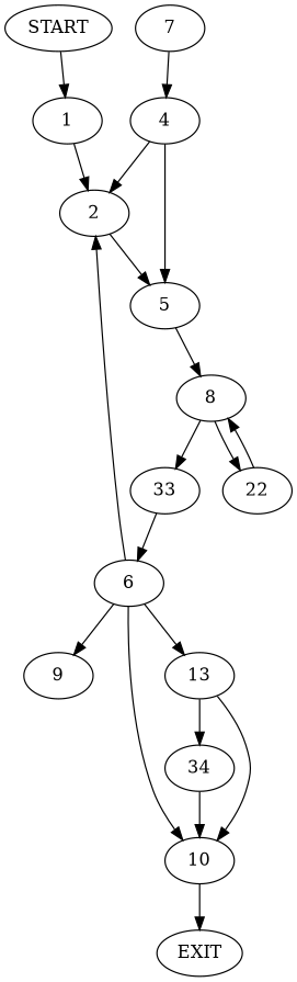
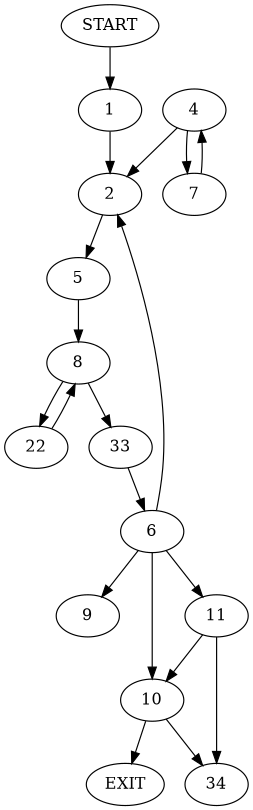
  digraph {
    n1 [label=START]
    1
    2
    n4 [label=EXIT]
    5
    8
    6
    9
    10
-   11 [label=13]
+   11
    4
    7
    n13 [label=22]
    n14 [label=33]
    n15 [label=34]
    n1 -> 1
    1 -> 2
    2 -> 5
    5 -> 8
    8 -> n13
    8 -> n14
    6 -> 2
    6 -> 9
    6 -> 10
    6 -> 11
    10 -> n4
    11 -> 10
    11 -> n15
    4 -> 2
-   4 -> 5
+   4 -> 7
    7 -> 4
    n13 -> 8
    n14 -> 6
-   n15 -> 10
+   10 -> n15
  }
